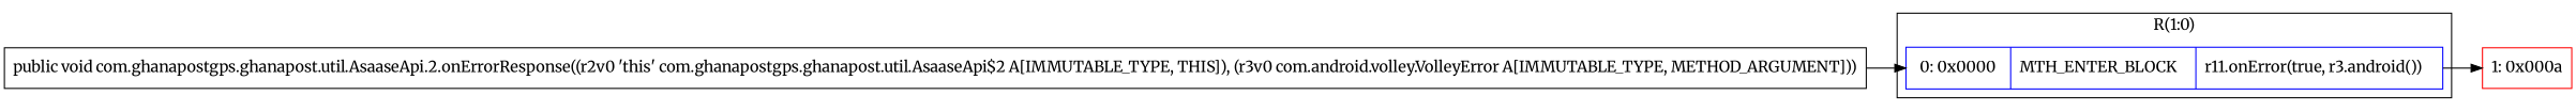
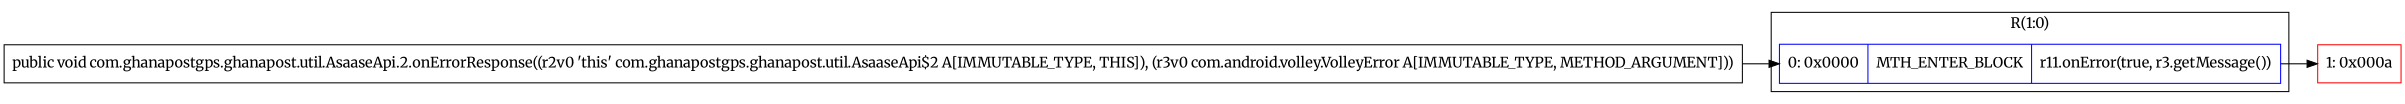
  digraph {
    rankdir=LR
    fontname=Merriweather
    node [shape=record fontname=Merriweather]
    edge [fontname=Merriweather]
-   n1 [color=blue label="{0\:\ 0x0000|MTH_ENTER_BLOCK\l|r11.onError(true, r3.android())\l}"]
+   n1 [color=blue label="{0\:\ 0x0000|MTH_ENTER_BLOCK\l|r11.onError(true, r3.getMessage())\l}"]
    n2 [color=red label="{1\:\ 0x000a}"]
    n3 [label="{public void com.ghanapostgps.ghanapost.util.AsaaseApi.2.onErrorResponse((r2v0 'this' com.ghanapostgps.ghanapost.util.AsaaseApi$2 A[IMMUTABLE_TYPE, THIS]), (r3v0 com.android.volley.VolleyError A[IMMUTABLE_TYPE, METHOD_ARGUMENT])) }"]
    subgraph cluster_1 {
      label="R(1:0)"
      n1
    }
    n1 -> n2
    n3 -> n1
  }
